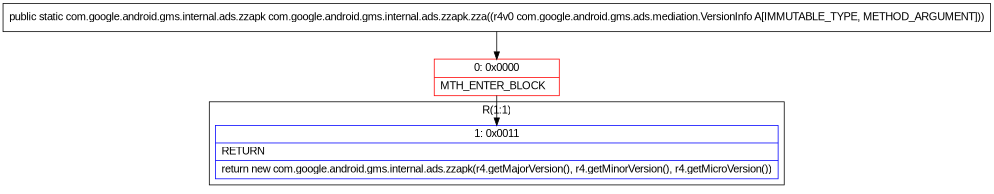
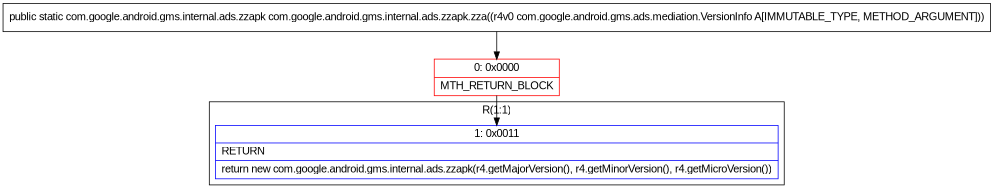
  digraph {
    fontname="Liberation Sans"
    node [shape=record fontname="Liberation Sans"]
    edge [fontname="Liberation Sans"]
    n1 [color=blue label="{1\:\ 0x0011|RETURN\l|return new com.google.android.gms.internal.ads.zzapk(r4.getMajorVersion(), r4.getMinorVersion(), r4.getMicroVersion())\l}"]
-   n2 [color=red label="{0\:\ 0x0000|MTH_ENTER_BLOCK\l}"]
+   n2 [color=red label="{0\:\ 0x0000|MTH_RETURN_BLOCK\l}"]
    n3 [label="{public static com.google.android.gms.internal.ads.zzapk com.google.android.gms.internal.ads.zzapk.zza((r4v0 com.google.android.gms.ads.mediation.VersionInfo A[IMMUTABLE_TYPE, METHOD_ARGUMENT])) }"]
    subgraph cluster_1 {
      label="R(1:1)"
      n1
    }
    n2 -> n1
    n3 -> n2
  }
